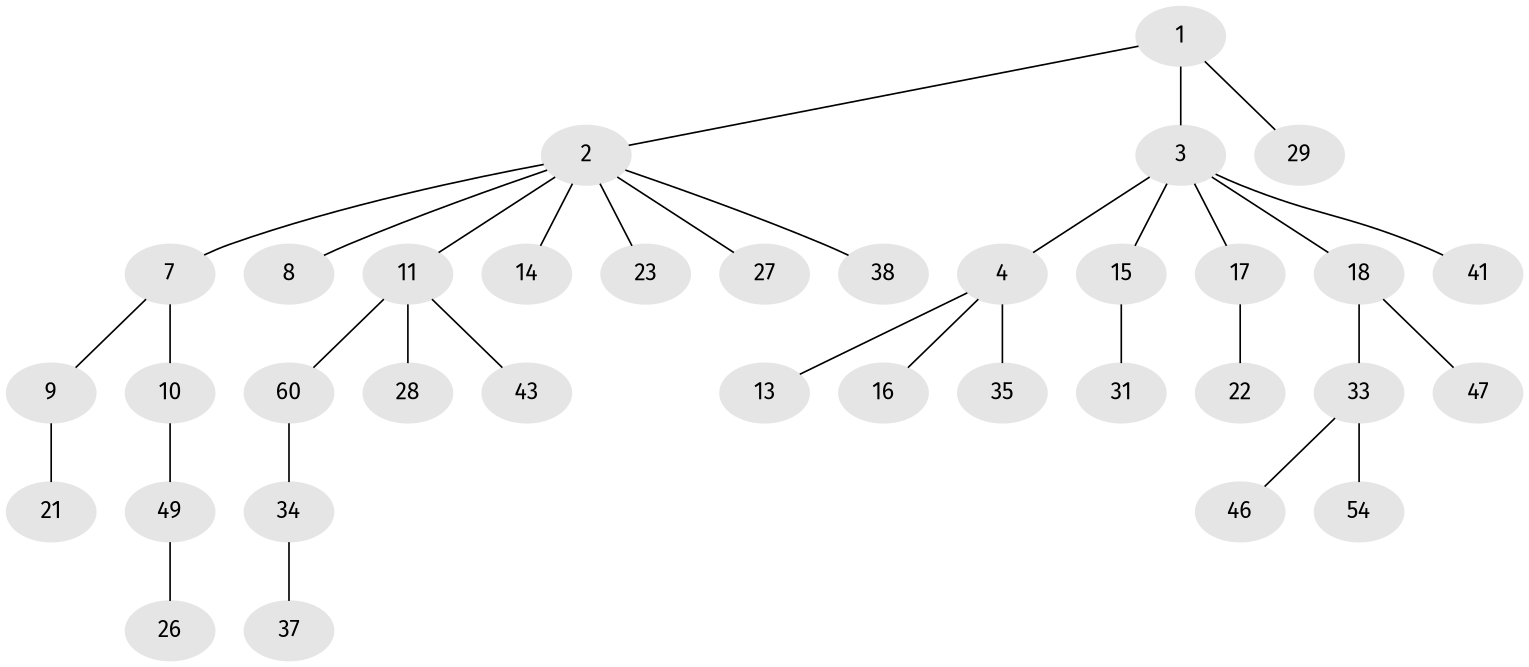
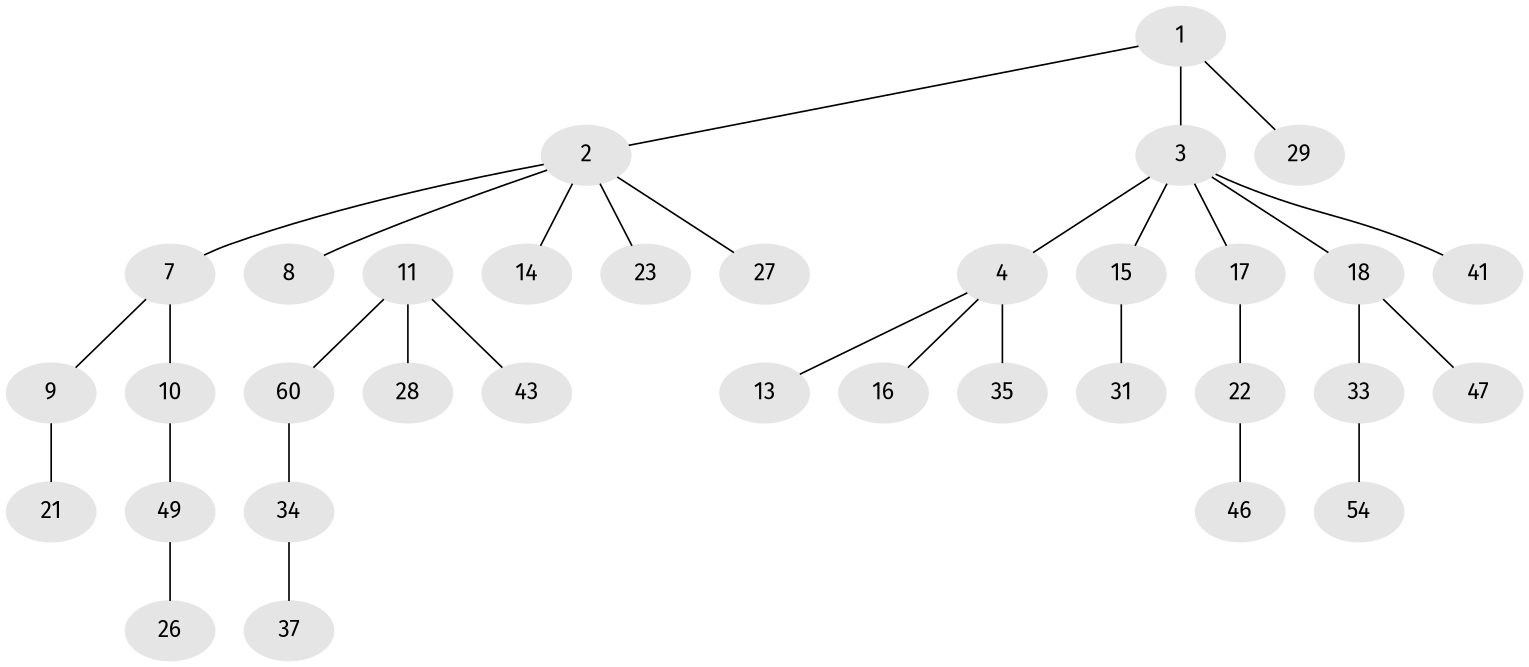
  graph {
    fontname="Fira Sans"
    node [color=gray90 fontname="Fira Sans" style=filled]
    edge [fontname="Fira Sans"]
    1 [super="+39"]
    2 [super="+5"]
    3 [super="+6"]
    29
    7
    8
    11 [super="+25"]
    14
    23
    27 [super="+44"]
-   38
    4 [super="+12"]
    15 [super="+30"]
    17
    18 [super="+32"]
    41
    9 [super="+40"]
    10 [super="+24"]
    n19 [label=60]
    28
    43 [super="+50"]
    13
    16 [super="+42"]
    35 [super="+52"]
    31
    22 [super="+36"]
    33 [super="+45"]
    47 [super="+48"]
    21
    n30 [label=49 super="+51"]
    26
    34 [super="+53"]
    46
    54
    37 [super="+49"]
    1 -- 2
    1 -- 3
    1 -- 29
    2 -- 7
    2 -- 8
-   2 -- 11
    2 -- 14
    2 -- 23
    2 -- 27
-   2 -- 38
    3 -- 4
    3 -- 15
    3 -- 17
    3 -- 18
    3 -- 41
    7 -- 9
    7 -- 10
    11 -- n19
    11 -- 28
    11 -- 43
    4 -- 13
    4 -- 16
    4 -- 35
    15 -- 31
    17 -- 22
    18 -- 33
    18 -- 47
    9 -- 21
    10 -- n30
    n19 -- 34
-   33 -- 46
+   22 -- 46
    33 -- 54
    n30 -- 26
    34 -- 37
  }
